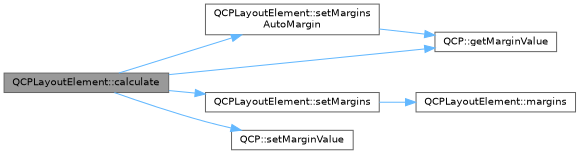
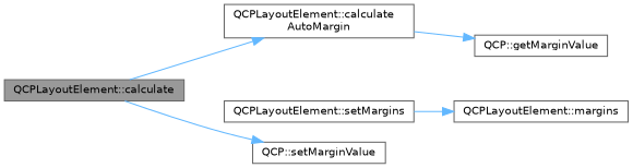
  digraph {
    rankdir=LR
    node [color=grey40 fillcolor=white fontname=Helvetica fontsize=10 shape=box style=filled]
    edge [color=steelblue1 fontname=Helvetica fontsize=10 labelfontname=Helvetica labelfontsize=10 style=solid]
    n1 [color=gray40 fillcolor=grey60 fontcolor=black height=0.2 label="QCPLayoutElement::calculate" width=0.4]
-   n2 [height=0.2 label="QCPLayoutElement::setMargins\lAutoMargin" width=0.4]
+   n2 [height=0.2 label="QCPLayoutElement::calculate\lAutoMargin" width=0.4]
    n3 [height=0.2 label="QCP::getMarginValue" width=0.4]
    n4 [height=0.2 label="QCPLayoutElement::setMargins" width=0.4]
    n5 [height=0.2 label="QCP::setMarginValue" width=0.4]
    n6 [height=0.2 label="QCPLayoutElement::margins" width=0.4]
    n1 -> n2
-   n1 -> n3
-   n1 -> n4
    n1 -> n5
    n2 -> n3
    n4 -> n6
  }
